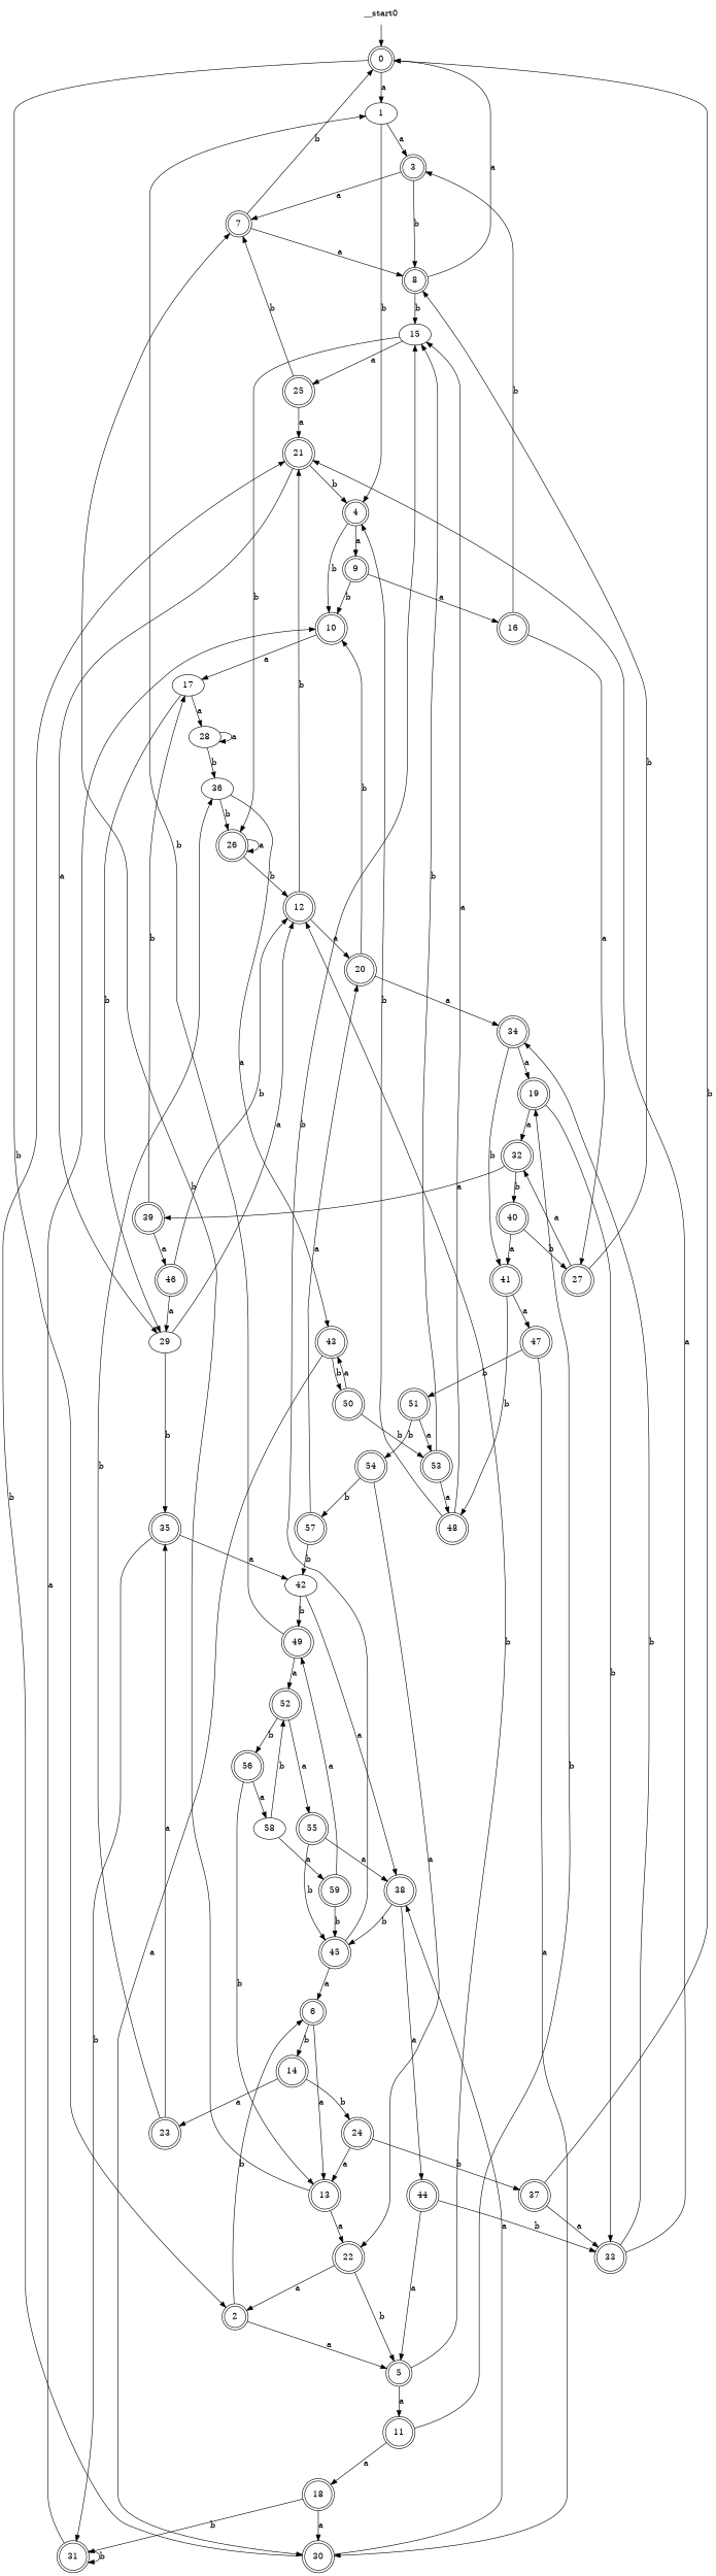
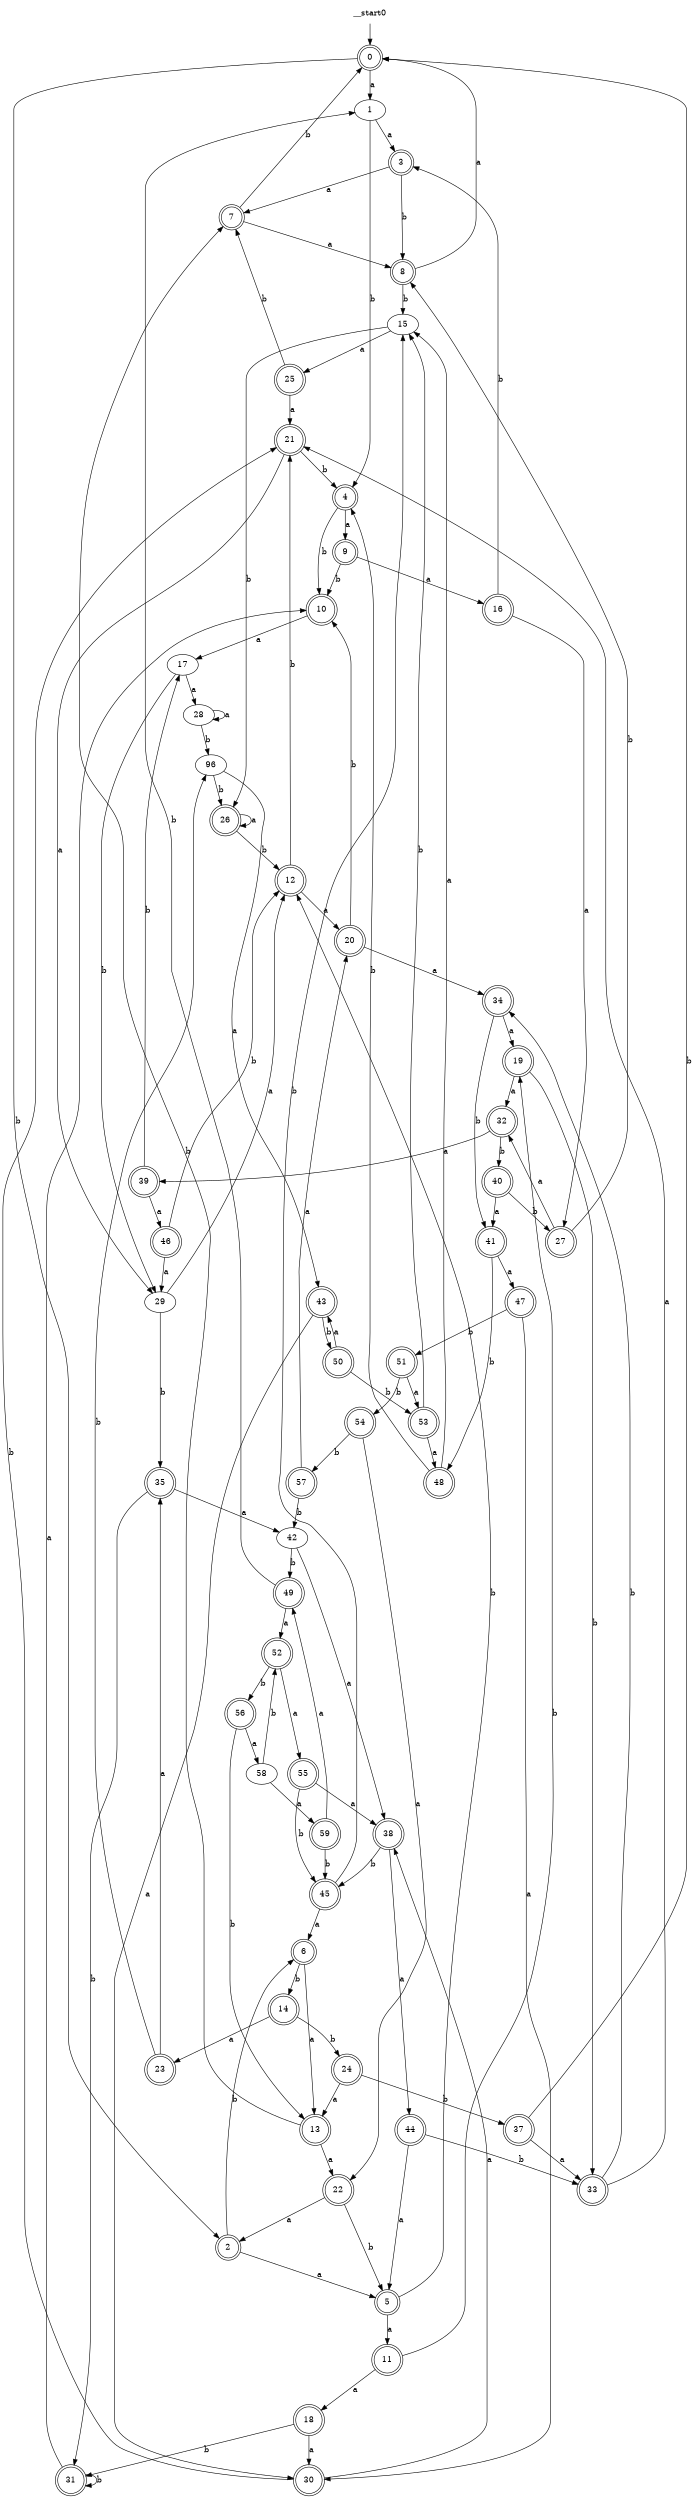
  digraph {
    node [shape=doublecircle]
    __start0 [shape=none]
    0
    1 [shape=""]
    2
    3
    4
    5
    6
    7
    8
    9
    10
    11
    12
    13
    14
    15 [shape=""]
    16
    17 [shape=""]
    18
    19
    20
    21
    22
    23
    24
    25
    26
    27
    28 [shape=""]
    29 [shape=""]
    30
    31
    32
    33
    34
    35
-   36 [shape=""]
+   36 [label=96 shape=""]
    37
    38
    39
    40
    41
    42 [shape=""]
    43
    44
    45
    46
    47
    48
    49
    50
    51
    52
    53
    54
    55
    56
    57
    58 [shape=""]
    59
    __start0 -> 0
    0 -> 1 [label=a]
    0 -> 2 [label=b]
    1 -> 3 [label=a]
    1 -> 4 [label=b]
    2 -> 5 [label=a]
    2 -> 6 [label=b]
    3 -> 7 [label=a]
    3 -> 8 [label=b]
    4 -> 9 [label=a]
    4 -> 10 [label=b]
    5 -> 11 [label=a]
    5 -> 12 [label=b]
    6 -> 13 [label=a]
    6 -> 14 [label=b]
    7 -> 0 [label=b]
    7 -> 8 [label=a]
    8 -> 0 [label=a]
    8 -> 15 [label=b]
    9 -> 10 [label=b]
    9 -> 16 [label=a]
    10 -> 17 [label=a]
    11 -> 18 [label=a]
    11 -> 19 [label=b]
    12 -> 20 [label=a]
    12 -> 21 [label=b]
    13 -> 7 [label=b]
    13 -> 22 [label=a]
    14 -> 23 [label=a]
    14 -> 24 [label=b]
    15 -> 25 [label=a]
    15 -> 26 [label=b]
    16 -> 3 [label=b]
    16 -> 27 [label=a]
    17 -> 28 [label=a]
    17 -> 29 [label=b]
    18 -> 30 [label=a]
    18 -> 31 [label=b]
    19 -> 32 [label=a]
    19 -> 33 [label=b]
    20 -> 10 [label=b]
    20 -> 34 [label=a]
    21 -> 4 [label=b]
    21 -> 29 [label=a]
    22 -> 2 [label=a]
    22 -> 5 [label=b]
    23 -> 35 [label=a]
    23 -> 36 [label=b]
    24 -> 13 [label=a]
    24 -> 37 [label=b]
    25 -> 7 [label=b]
    25 -> 21 [label=a]
    26 -> 12 [label=b]
    26 -> 26 [label=a]
    27 -> 8 [label=b]
    27 -> 32 [label=a]
    28 -> 28 [label=a]
    28 -> 36 [label=b]
    29 -> 12 [label=a]
    29 -> 35 [label=b]
    30 -> 21 [label=b]
    30 -> 38 [label=a]
    31 -> 10 [label=a]
    31 -> 31 [label=b]
    32 -> 39 [label=a]
    32 -> 40 [label=b]
    33 -> 21 [label=a]
    33 -> 34 [label=b]
    34 -> 19 [label=a]
    34 -> 41 [label=b]
    35 -> 31 [label=b]
    35 -> 42 [label=a]
    36 -> 26 [label=b]
    36 -> 43 [label=a]
    37 -> 0 [label=b]
    37 -> 33 [label=a]
    38 -> 44 [label=a]
    38 -> 45 [label=b]
    39 -> 17 [label=b]
    39 -> 46 [label=a]
    40 -> 27 [label=b]
    40 -> 41 [label=a]
    41 -> 47 [label=a]
    41 -> 48 [label=b]
    42 -> 38 [label=a]
    42 -> 49 [label=b]
    43 -> 30 [label=a]
    43 -> 50 [label=b]
    44 -> 5 [label=a]
    44 -> 33 [label=b]
    45 -> 6 [label=a]
    45 -> 15 [label=b]
    46 -> 12 [label=b]
    46 -> 29 [label=a]
    47 -> 30 [label=a]
    47 -> 51 [label=b]
    48 -> 4 [label=b]
    48 -> 15 [label=a]
    49 -> 1 [label=b]
    49 -> 52 [label=a]
    50 -> 43 [label=a]
    50 -> 53 [label=b]
    51 -> 53 [label=a]
    51 -> 54 [label=b]
    52 -> 55 [label=a]
    52 -> 56 [label=b]
    53 -> 15 [label=b]
    53 -> 48 [label=a]
    54 -> 22 [label=a]
    54 -> 57 [label=b]
    55 -> 38 [label=a]
    55 -> 45 [label=b]
    56 -> 13 [label=b]
    56 -> 58 [label=a]
    57 -> 20 [label=a]
    57 -> 42 [label=b]
    58 -> 52 [label=b]
    58 -> 59 [label=a]
    59 -> 45 [label=b]
    59 -> 49 [label=a]
  }
